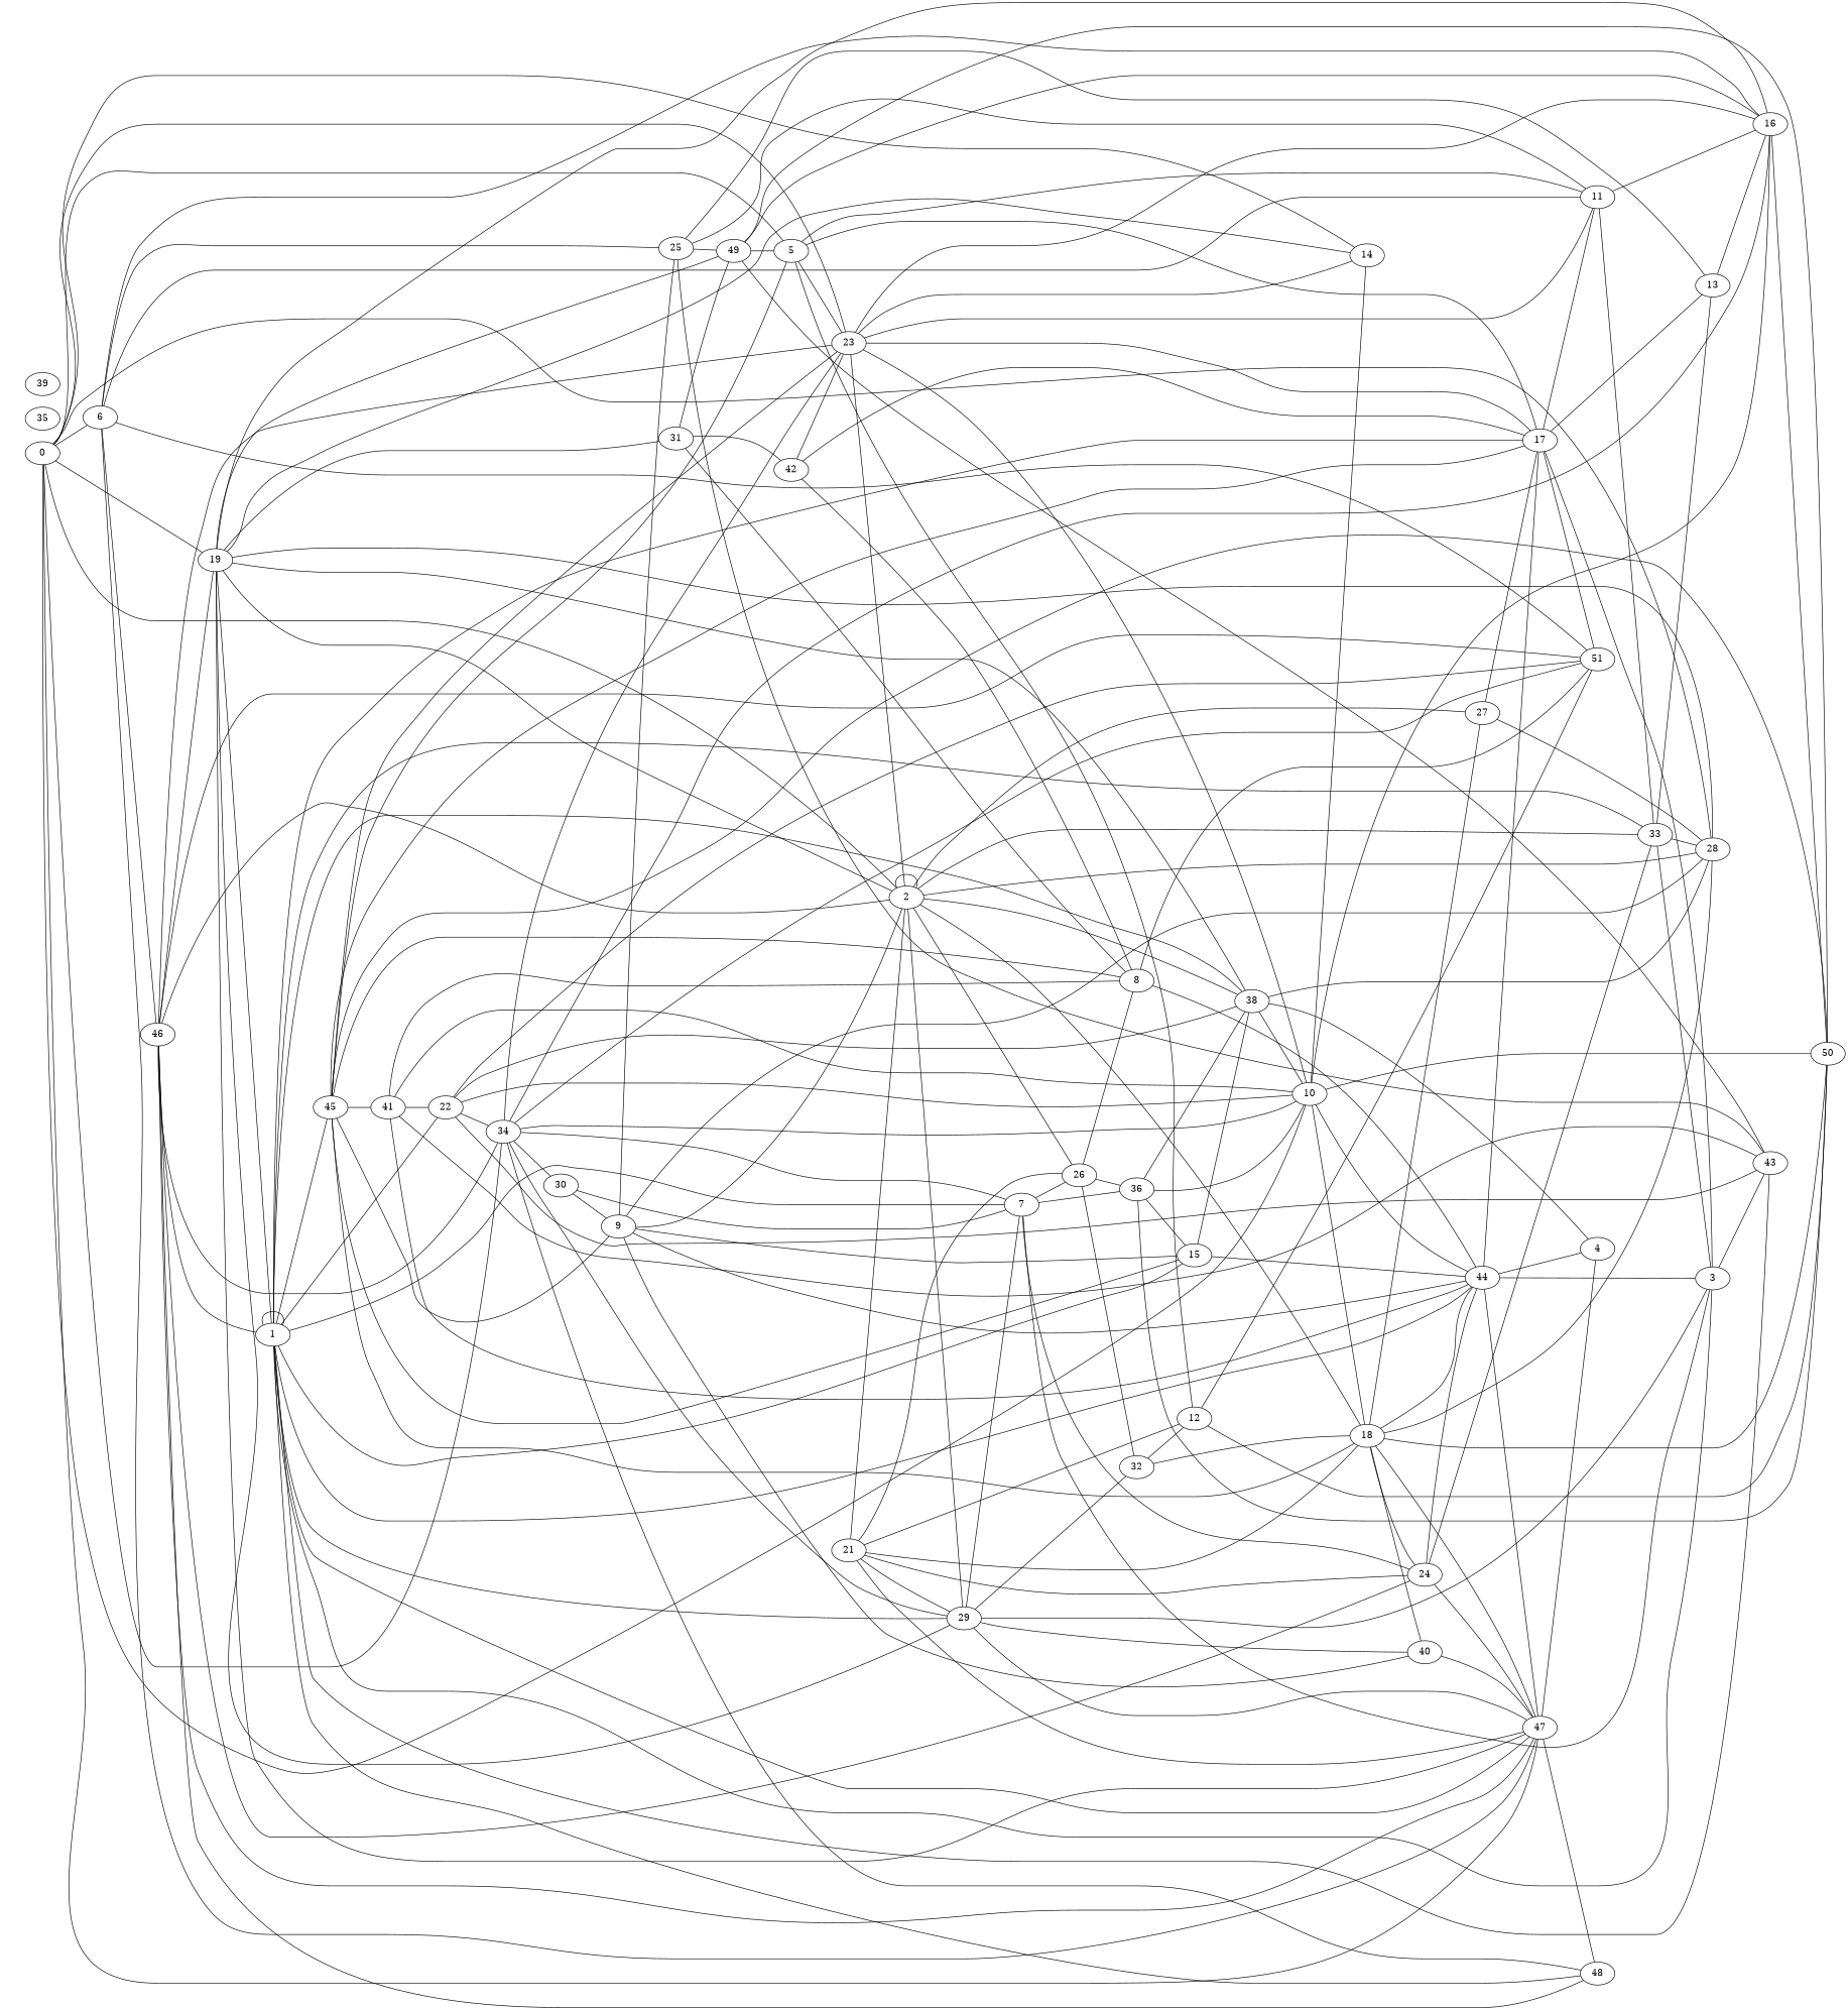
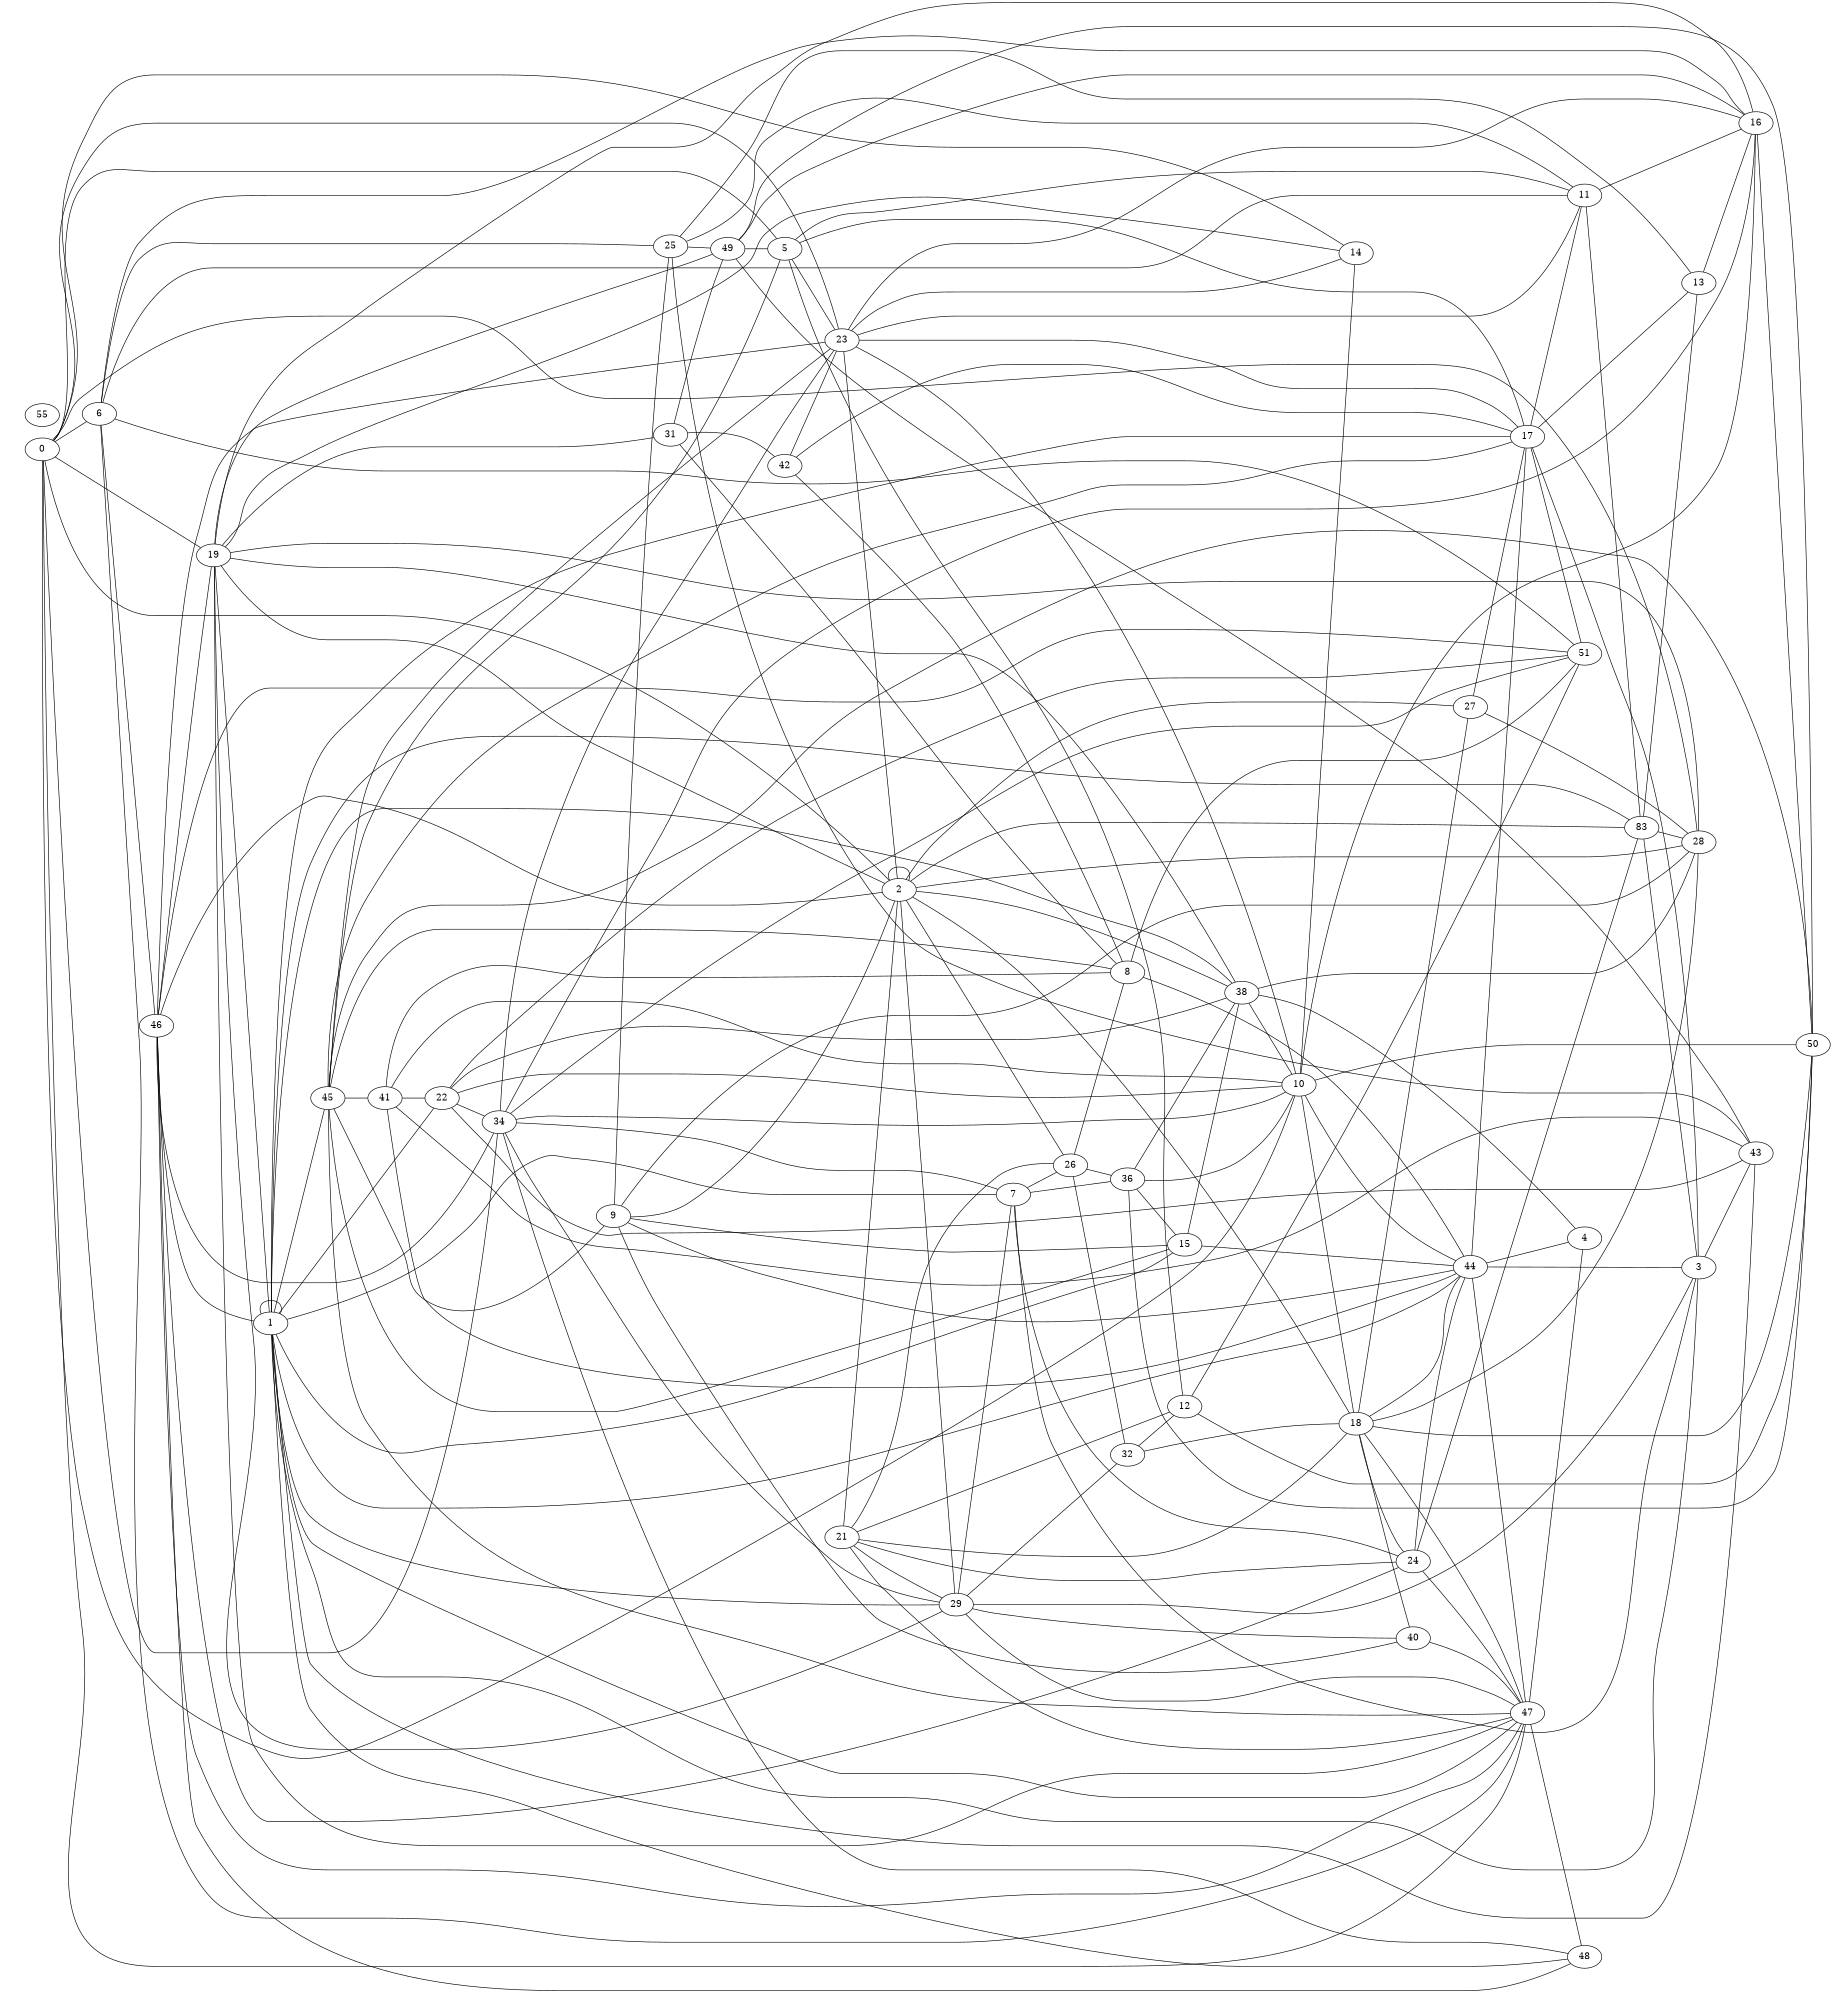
  graph {
    rankdir=LR
    0
    6
    10
    14
    19
    47
    46
    11
    25
    51
    22
    34
    36
    41
    16
    18
    50
    1
    2
    38
    31
    49
    48
    29
    4
    3
    15
    17
    43
    45
    7
    44
    9
    23
    13
    5
    8
    24
    26
-   30
-   33
+   33 [label=83]
    32
    28
    27
    40
    12
    42
    21
-   35
-   39
+   35 [label=55]
    0 -- 6
    0 -- 10
    0 -- 14
    0 -- 19
    0 -- 47
    6 -- 46
    6 -- 11
    6 -- 25
    6 -- 51
    10 -- 14
    10 -- 22
    10 -- 34
    10 -- 36
    10 -- 41
    10 -- 16
    10 -- 18
    10 -- 50
    14 -- 19
    19 -- 16
    19 -- 1
    19 -- 2
    19 -- 38
    19 -- 31
    19 -- 49
    47 -- 6
    47 -- 19
    47 -- 46
    47 -- 1
    47 -- 48
    47 -- 29
    47 -- 4
    46 -- 19
    46 -- 51
    46 -- 34
    46 -- 48
    46 -- 23
    11 -- 25
    11 -- 16
    11 -- 23
    11 -- 33
    25 -- 49
    25 -- 13
    22 -- 51
    22 -- 34
    34 -- 0
    34 -- 51
    34 -- 16
    34 -- 29
-   34 -- 30
    36 -- 50
    36 -- 15
    41 -- 22
    16 -- 6
    16 -- 50
    18 -- 47
    18 -- 50
    18 -- 2
-   18 -- 45
+   47 -- 45
    18 -- 44
    18 -- 24
    18 -- 28
    18 -- 27
    18 -- 40
    1 -- 46
    1 -- 22
    1 -- 1
    1 -- 48
    1 -- 3
    1 -- 15
    1 -- 17
    1 -- 43
    1 -- 45
    2 -- 0
    2 -- 46
    2 -- 2
    2 -- 29
    38 -- 10
    38 -- 22
    38 -- 36
    38 -- 1
    38 -- 2
    38 -- 4
    31 -- 49
    31 -- 8
    31 -- 42
    49 -- 16
    49 -- 50
    49 -- 43
    49 -- 5
    48 -- 34
    29 -- 19
    29 -- 1
    29 -- 3
    29 -- 7
    3 -- 17
    3 -- 43
    3 -- 7
    15 -- 38
    15 -- 45
    15 -- 44
    15 -- 9
    17 -- 11
    17 -- 51
    17 -- 23
    17 -- 13
    43 -- 25
    43 -- 22
    43 -- 41
    45 -- 41
    45 -- 50
    45 -- 17
    45 -- 23
    45 -- 5
    45 -- 8
    7 -- 34
    7 -- 36
    7 -- 1
    7 -- 24
    7 -- 26
-   7 -- 30
    44 -- 10
    44 -- 47
    44 -- 41
    44 -- 1
    44 -- 4
    44 -- 3
    44 -- 17
    44 -- 9
    9 -- 25
    9 -- 2
    9 -- 45
    9 -- 28
    23 -- 0
    23 -- 10
    23 -- 14
    23 -- 34
    23 -- 16
    23 -- 2
    13 -- 16
    5 -- 0
    5 -- 11
    5 -- 17
    5 -- 23
    8 -- 51
    8 -- 41
    8 -- 44
    24 -- 47
    24 -- 46
    24 -- 44
    24 -- 33
    26 -- 36
    26 -- 2
    26 -- 8
    26 -- 32
-   30 -- 9
    33 -- 1
    33 -- 2
    33 -- 3
    33 -- 13
    33 -- 28
    32 -- 18
    32 -- 29
    32 -- 12
    28 -- 0
    28 -- 19
    28 -- 2
    28 -- 38
    27 -- 2
    27 -- 17
    27 -- 28
    40 -- 47
    40 -- 29
    40 -- 9
    12 -- 51
    12 -- 50
    12 -- 5
    42 -- 17
    42 -- 23
    42 -- 8
    21 -- 47
    21 -- 18
    21 -- 2
    21 -- 29
    21 -- 24
    21 -- 26
    21 -- 12
  }
